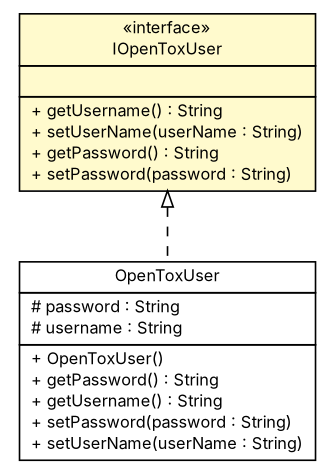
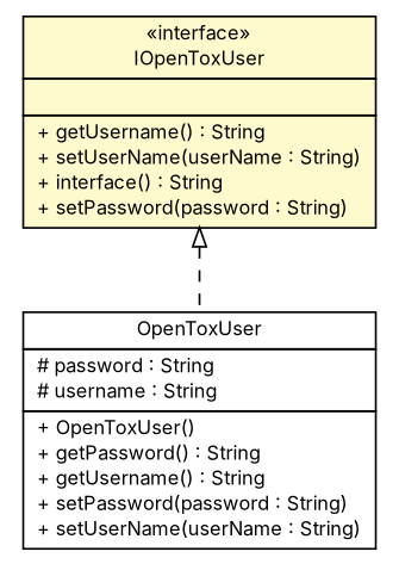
  digraph {
    fontname=Inter
    node [fontcolor=black fontname=Inter fontsize=10.0 shape=plaintext]
    n1 [label=<<table border="0" cellborder="1" cellspacing="0" cellpadding="2" port="p" href="./OpenToxUser.html"> 		<tr><td><table border="0" cellspacing="0" cellpadding="1"> 			<tr><td> OpenToxUser </td></tr> 		</table></td></tr> 		<tr><td><table border="0" cellspacing="0" cellpadding="1"> 			<tr><td align="left"> # password : String </td></tr> 			<tr><td align="left"> # username : String </td></tr> 		</table></td></tr> 		<tr><td><table border="0" cellspacing="0" cellpadding="1"> 			<tr><td align="left"> + OpenToxUser() </td></tr> 			<tr><td align="left"> + getPassword() : String </td></tr> 			<tr><td align="left"> + getUsername() : String </td></tr> 			<tr><td align="left"> + setPassword(password : String) </td></tr> 			<tr><td align="left"> + setUserName(userName : String) </td></tr> 		</table></td></tr> 		</table>>]
-   n2 [label=<<table border="0" cellborder="1" cellspacing="0" cellpadding="2" port="p" bgcolor="lemonChiffon" href="./IOpenToxUser.html"> 		<tr><td><table border="0" cellspacing="0" cellpadding="1"> 			<tr><td> &laquo;interface&raquo; </td></tr> 			<tr><td> IOpenToxUser </td></tr> 		</table></td></tr> 		<tr><td><table border="0" cellspacing="0" cellpadding="1"> 			<tr><td align="left">  </td></tr> 		</table></td></tr> 		<tr><td><table border="0" cellspacing="0" cellpadding="1"> 			<tr><td align="left"> + getUsername() : String </td></tr> 			<tr><td align="left"> + setUserName(userName : String) </td></tr> 			<tr><td align="left"> + getPassword() : String </td></tr> 			<tr><td align="left"> + setPassword(password : String) </td></tr> 		</table></td></tr> 		</table>>]
+   n2 [label=<<table border="0" cellborder="1" cellspacing="0" cellpadding="2" port="p" bgcolor="lemonChiffon" href="./IOpenToxUser.html"> 		<tr><td><table border="0" cellspacing="0" cellpadding="1"> 			<tr><td> &laquo;interface&raquo; </td></tr> 			<tr><td> IOpenToxUser </td></tr> 		</table></td></tr> 		<tr><td><table border="0" cellspacing="0" cellpadding="1"> 			<tr><td align="left">  </td></tr> 		</table></td></tr> 		<tr><td><table border="0" cellspacing="0" cellpadding="1"> 			<tr><td align="left"> + getUsername() : String </td></tr> 			<tr><td align="left"> + setUserName(userName : String) </td></tr> 			<tr><td align="left"> + interface() : String </td></tr> 			<tr><td align="left"> + setPassword(password : String) </td></tr> 		</table></td></tr> 		</table>>]
    n2 -> n1 [arrowtail=empty dir=back fontname=Inter fontsize=10 headport=p labelfontname=arial labelfontsize=10 style=dashed tailport=p]
  }
